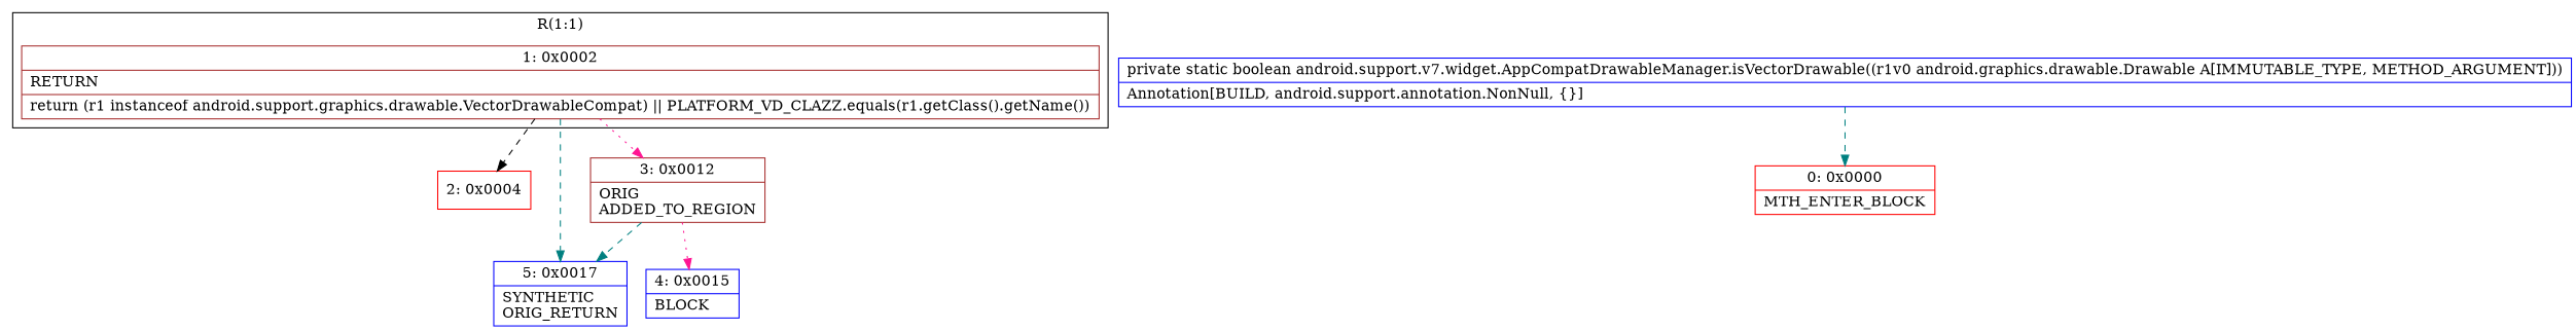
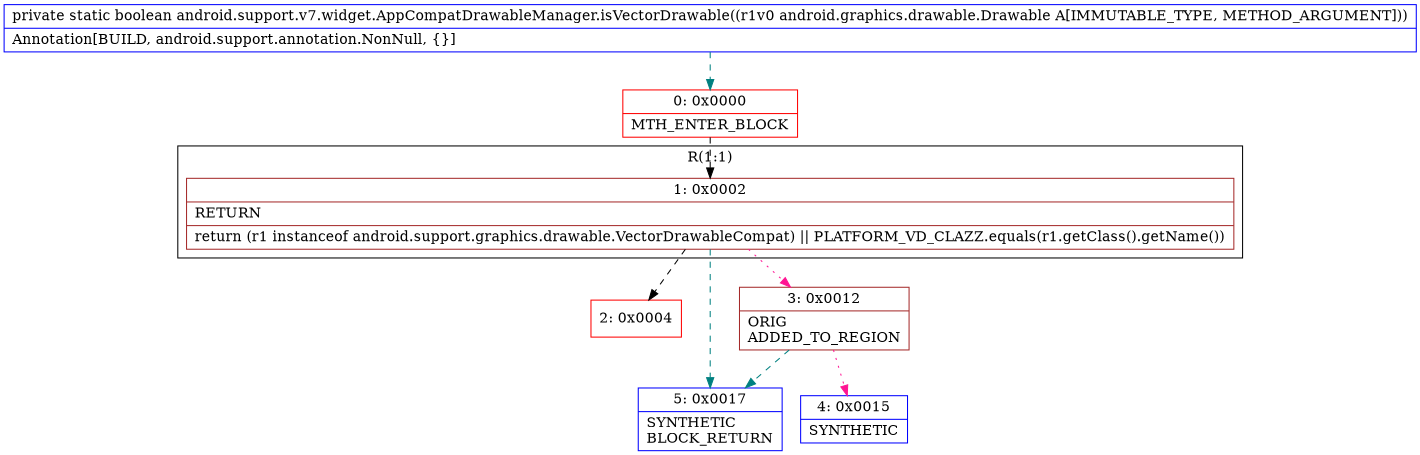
  digraph {
    node [color=blue shape=record]
    edge [color=teal style=dashed]
    n1 [color=brown label="{1\:\ 0x0002|RETURN\l|return (r1 instanceof android.support.graphics.drawable.VectorDrawableCompat) \|\| PLATFORM_VD_CLAZZ.equals(r1.getClass().getName())\l}"]
    n2 [color=red label="{2\:\ 0x0004}"]
-   n3 [label="{5\:\ 0x0017|SYNTHETIC\lORIG_RETURN\l}"]
+   n3 [label="{5\:\ 0x0017|SYNTHETIC\lBLOCK_RETURN\l}"]
    n4 [color=brown label="{3\:\ 0x0012|ORIG\lADDED_TO_REGION\l}"]
    n5 [color=red label="{0\:\ 0x0000|MTH_ENTER_BLOCK\l}"]
-   n6 [label="{4\:\ 0x0015|BLOCK\l}"]
+   n6 [label="{4\:\ 0x0015|SYNTHETIC\l}"]
    n7 [label="{private static boolean android.support.v7.widget.AppCompatDrawableManager.isVectorDrawable((r1v0 android.graphics.drawable.Drawable A[IMMUTABLE_TYPE, METHOD_ARGUMENT]))  | Annotation[BUILD, android.support.annotation.NonNull, \{\}]\l}"]
    subgraph cluster_1 {
      label="R(1:1)"
      n1
    }
    n1 -> n2 [color=black]
    n1 -> n3
    n1 -> n4 [color=deeppink style=dotted]
    n4 -> n3
    n4 -> n6 [color=deeppink style=dotted]
+   n5 -> n1 [color=black]
    n7 -> n5
  }
